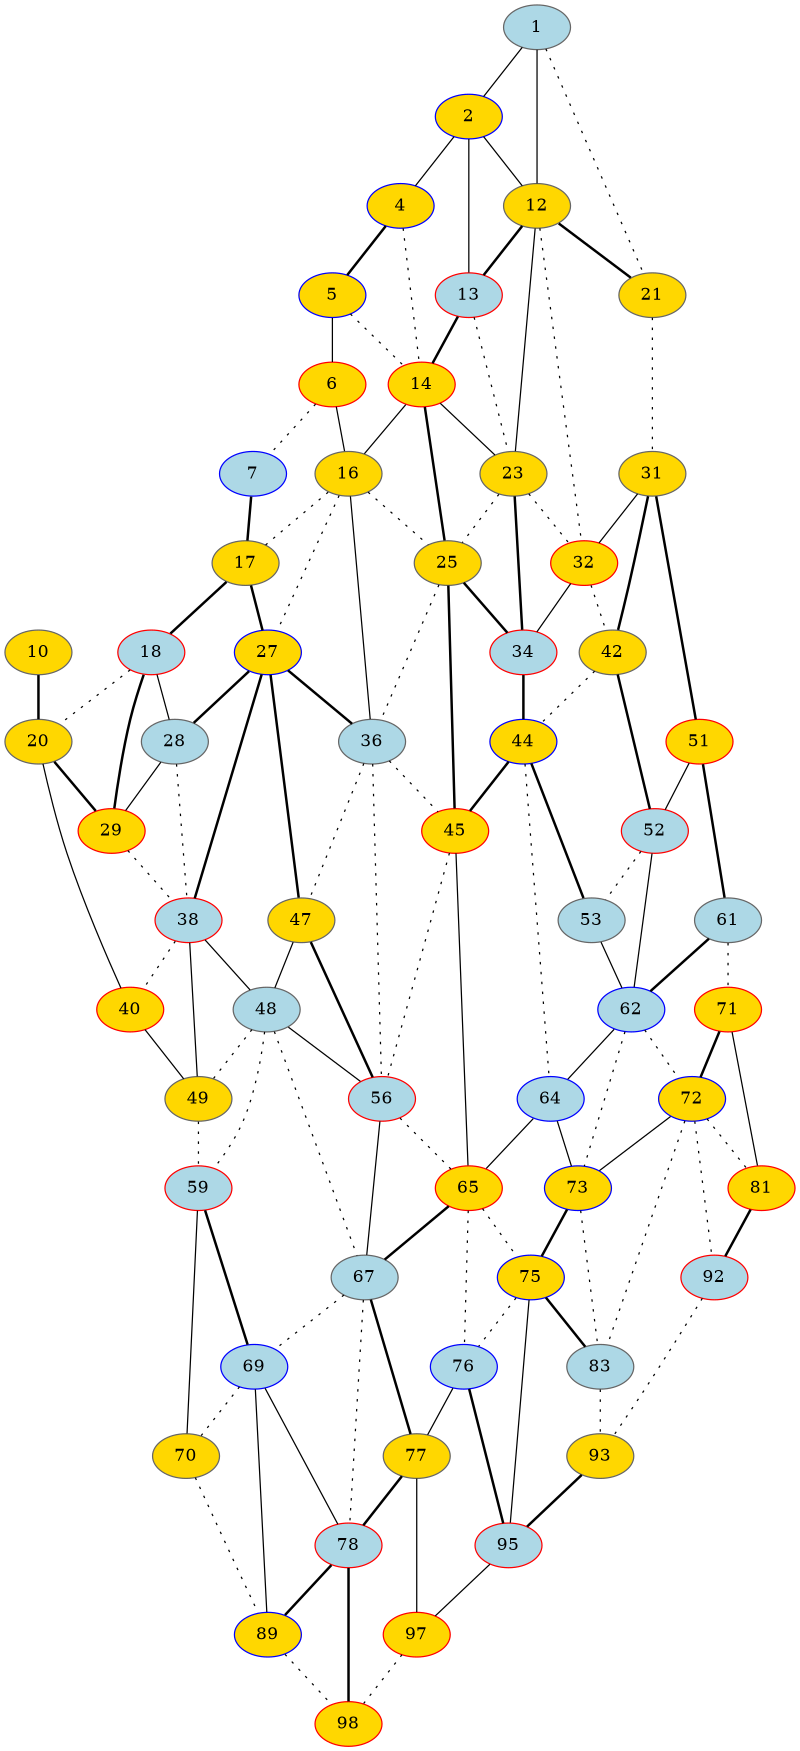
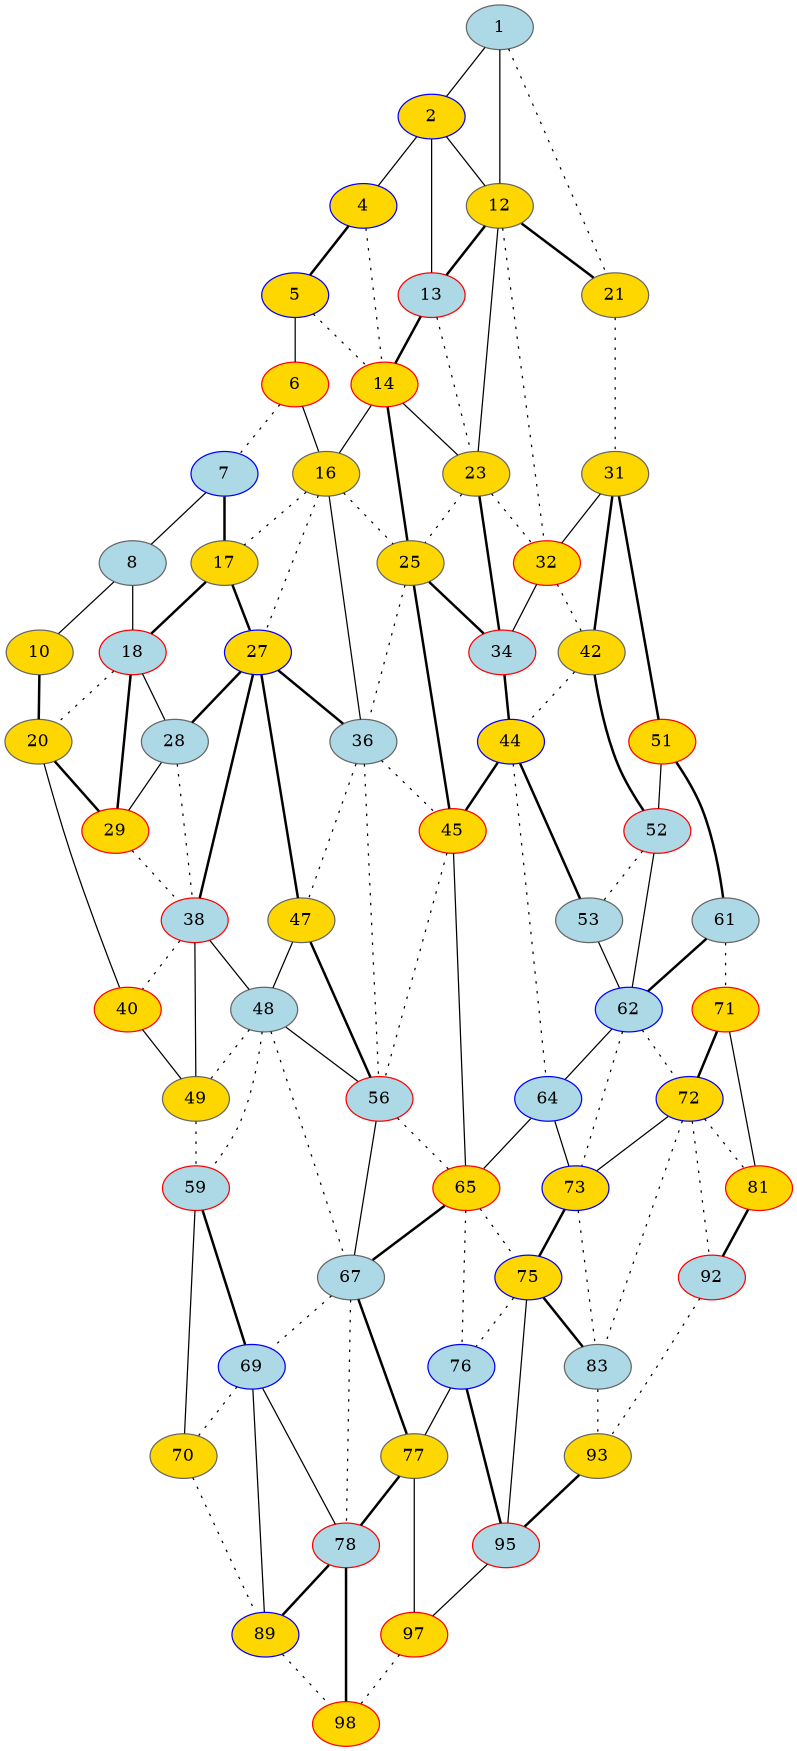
  graph {
    node [color=gray40 fillcolor=gold style=filled]
    edge [style=dotted]
    1 [fillcolor=lightblue super="+11"]
    2 [color=blue super="+3"]
    12 [super="+22"]
    21
    4 [color=blue]
    13 [color=red fillcolor=lightblue]
    23 [super="+24"]
    32 [color=red super="+33"]
    31 [super="+41"]
    5 [color=blue]
    14 [color=red super="+15"]
    6 [color=red]
    16 [super="+26"]
    25 [super="+35"]
    7 [color=blue fillcolor=lightblue]
+   8 [fillcolor=lightblue super="+9"]
    17
    27 [color=blue super="+37"]
    36 [fillcolor=lightblue super="+46"]
    10
    18 [color=red fillcolor=lightblue super="+19"]
    20 [super="+30"]
    28 [fillcolor=lightblue]
    29 [color=red]
    40 [color=red]
    34 [color=red fillcolor=lightblue]
    42 [super="+43"]
    45 [color=red super="+55"]
    38 [color=red fillcolor=lightblue super="+39"]
    47
    56 [color=red fillcolor=lightblue super="+57"]
    49 [super="+50"]
    51 [color=red]
    44 [color=blue super="+54"]
    65 [color=red super="+66"]
    48 [fillcolor=lightblue super="+58"]
    52 [color=red fillcolor=lightblue]
    61 [fillcolor=lightblue]
    53 [fillcolor=lightblue]
    64 [color=blue fillcolor=lightblue]
    67 [fillcolor=lightblue super="+68"]
    59 [color=red fillcolor=lightblue super="+60"]
    62 [color=blue fillcolor=lightblue super="+63"]
    73 [color=blue super="+74"]
    75 [color=blue super="+85"]
    76 [color=blue fillcolor=lightblue super="+86"]
    69 [color=blue fillcolor=lightblue super="+79"]
    70 [super="+80"]
    77 [super="+87"]
    78 [color=red fillcolor=lightblue super="+88"]
    71 [color=red]
    72 [color=blue super="+82"]
    89 [color=blue super="+90"]
    81 [color=red super="+91"]
    83 [fillcolor=lightblue super="+84"]
    92 [color=red fillcolor=lightblue]
    95 [color=red fillcolor=lightblue super="+96"]
    97 [color=red]
    98 [color=red super="+99"]
    93 [super="+94"]
    1 -- 2 [style=solid]
    1 -- 12 [style=solid]
    1 -- 21
    2 -- 12 [style=solid]
    2 -- 4 [style=solid]
    2 -- 13 [style=solid]
    12 -- 21 [style=bold]
    12 -- 13 [style=bold]
    12 -- 23 [style=solid]
    12 -- 32
    21 -- 31
    4 -- 5 [style=bold]
    4 -- 14
    13 -- 23
    13 -- 14 [style=bold]
    23 -- 32
    23 -- 25
    23 -- 34 [style=bold]
    32 -- 34 [style=solid]
    32 -- 42 [weight=2]
    31 -- 32 [style=solid]
    31 -- 42 [style=bold]
    31 -- 51 [style=bold]
    5 -- 14
    5 -- 6 [style=solid]
    14 -- 23 [style=solid]
    14 -- 16 [style=solid]
    14 -- 25 [style=bold]
    6 -- 16 [style=solid]
    6 -- 7
    16 -- 25
    16 -- 17
    16 -- 27
    16 -- 36 [style=solid]
    25 -- 36
    25 -- 34 [style=bold]
    25 -- 45 [style=bold]
+   7 -- 8 [style=solid]
    7 -- 17 [style=bold]
+   8 -- 10 [style=solid]
+   8 -- 18 [style=solid weight=2]
    17 -- 27 [style=bold]
    17 -- 18 [style=bold]
    27 -- 36 [style=bold]
    27 -- 28 [style=bold]
    27 -- 38 [style=bold]
    27 -- 47 [style=bold]
    36 -- 45
    36 -- 47
    36 -- 56
    10 -- 20 [style=bold]
    18 -- 20
    18 -- 28 [style=solid]
    18 -- 29 [style=bold]
    20 -- 29 [style=bold]
    20 -- 40 [style=solid]
    28 -- 29 [style=solid]
    28 -- 38
    29 -- 38
    40 -- 49 [style=solid]
    34 -- 44 [style=bold]
    42 -- 44
    42 -- 52 [style=bold]
    45 -- 56
    45 -- 65 [style=solid]
    38 -- 40
    38 -- 49 [style=solid]
    38 -- 48 [style=solid]
    47 -- 56 [style=bold]
    47 -- 48 [style=solid]
    56 -- 65
    56 -- 67 [style=solid]
    49 -- 59 [weight=2]
    51 -- 52 [style=solid]
    51 -- 61 [style=bold]
    44 -- 45 [style=bold weight=2]
    44 -- 53 [style=bold]
    44 -- 64
    65 -- 67 [style=bold]
    65 -- 75
    65 -- 76
    48 -- 56 [style=solid]
    48 -- 49
    48 -- 67
    48 -- 59
    52 -- 53
    52 -- 62 [style=solid]
    61 -- 62 [style=bold]
    61 -- 71
    53 -- 62 [style=solid]
    64 -- 65 [style=solid]
    64 -- 73 [style=solid]
    67 -- 69
    67 -- 77 [style=bold]
    67 -- 78
    59 -- 69 [style=bold]
    59 -- 70 [style=solid]
    62 -- 64 [style=solid]
    62 -- 73
    62 -- 72
    73 -- 75 [style=bold]
    73 -- 83 [weight=2]
    75 -- 76 [weight=2]
    75 -- 83 [style=bold]
    75 -- 95 [style=solid]
    76 -- 77 [style=solid weight=2]
    76 -- 95 [style=bold]
    69 -- 70 [weight=2]
    69 -- 78 [style=solid]
    69 -- 89 [style=solid]
    70 -- 89
    77 -- 78 [style=bold weight=2]
    77 -- 97 [style=solid]
    78 -- 89 [style=bold]
    78 -- 98 [style=bold]
    71 -- 72 [style=bold]
    71 -- 81 [style=solid]
    72 -- 73 [style=solid]
    72 -- 81
    72 -- 83
    72 -- 92
    89 -- 98
    81 -- 92 [style=bold]
    83 -- 93 [weight=2]
    92 -- 93
    95 -- 97 [style=solid]
    97 -- 98
    93 -- 95 [style=bold]
  }
